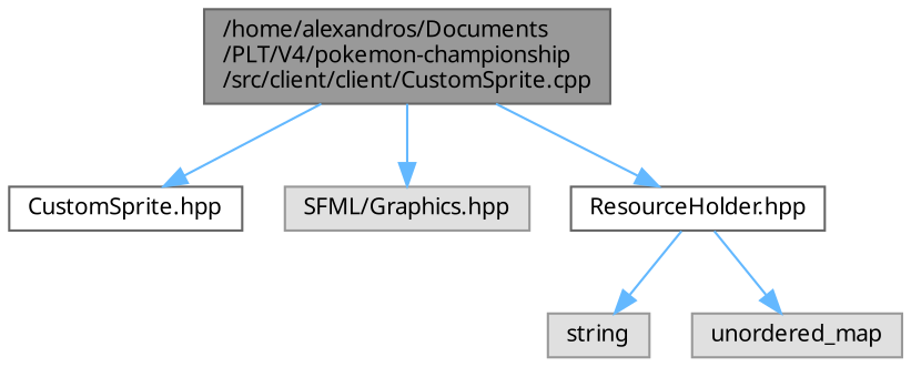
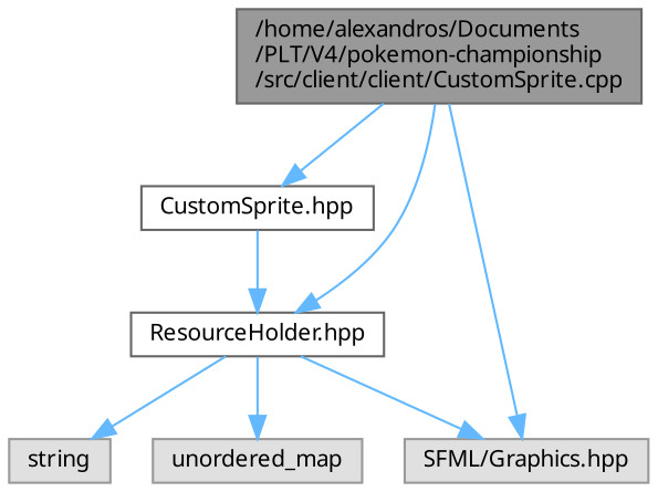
  digraph {
    fontname="Noto Sans"
    node [color=grey60 fillcolor="#E0E0E0" fontname="Noto Sans" fontsize=10 shape=box style=filled]
    edge [color=steelblue1 fontname="Noto Sans" fontsize=10 labelfontname=Helvetica labelfontsize=10 style=solid]
    n1 [color=gray40 fillcolor=grey60 fontcolor=black height=0.2 label="/home/alexandros/Documents\l/PLT/V4/pokemon-championship\l/src/client/client/CustomSprite.cpp" width=0.4]
    n2 [color=grey40 fillcolor=white height=0.2 label="CustomSprite.hpp" width=0.4]
    n3 [height=0.2 label="SFML/Graphics.hpp" width=0.4]
    n4 [color=grey40 fillcolor=white height=0.2 label="ResourceHolder.hpp" width=0.4]
    n5 [height=0.2 label=string width=0.4]
    n6 [height=0.2 label=unordered_map width=0.4]
    n1 -> n2
    n1 -> n3
    n1 -> n4
+   n2 -> n4
+   n4 -> n3
    n4 -> n5
    n4 -> n6
  }
